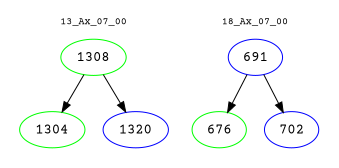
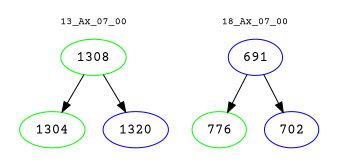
  digraph {
    fontname="Courier Prime"
    node [color=green fontname="Courier Prime"]
    edge [color=black fontname="Courier Prime"]
    n1 [label=1308]
    n2 [label=1304]
    n3 [color=blue label=1320]
    n4 [color=blue label=691]
-   n5 [label=676]
+   n5 [label=776]
    n6 [color=blue label=702]
    subgraph cluster_1 {
      color=white
      fontsize=10
      label="13_Ax_07_00"
      n1
      n2
      n3
    }
    subgraph cluster_2 {
      color=white
      fontsize=10
      label="18_Ax_07_00"
      n4
      n5
      n6
    }
    n1 -> n2
    n1 -> n3
    n4 -> n5
    n4 -> n6
  }
